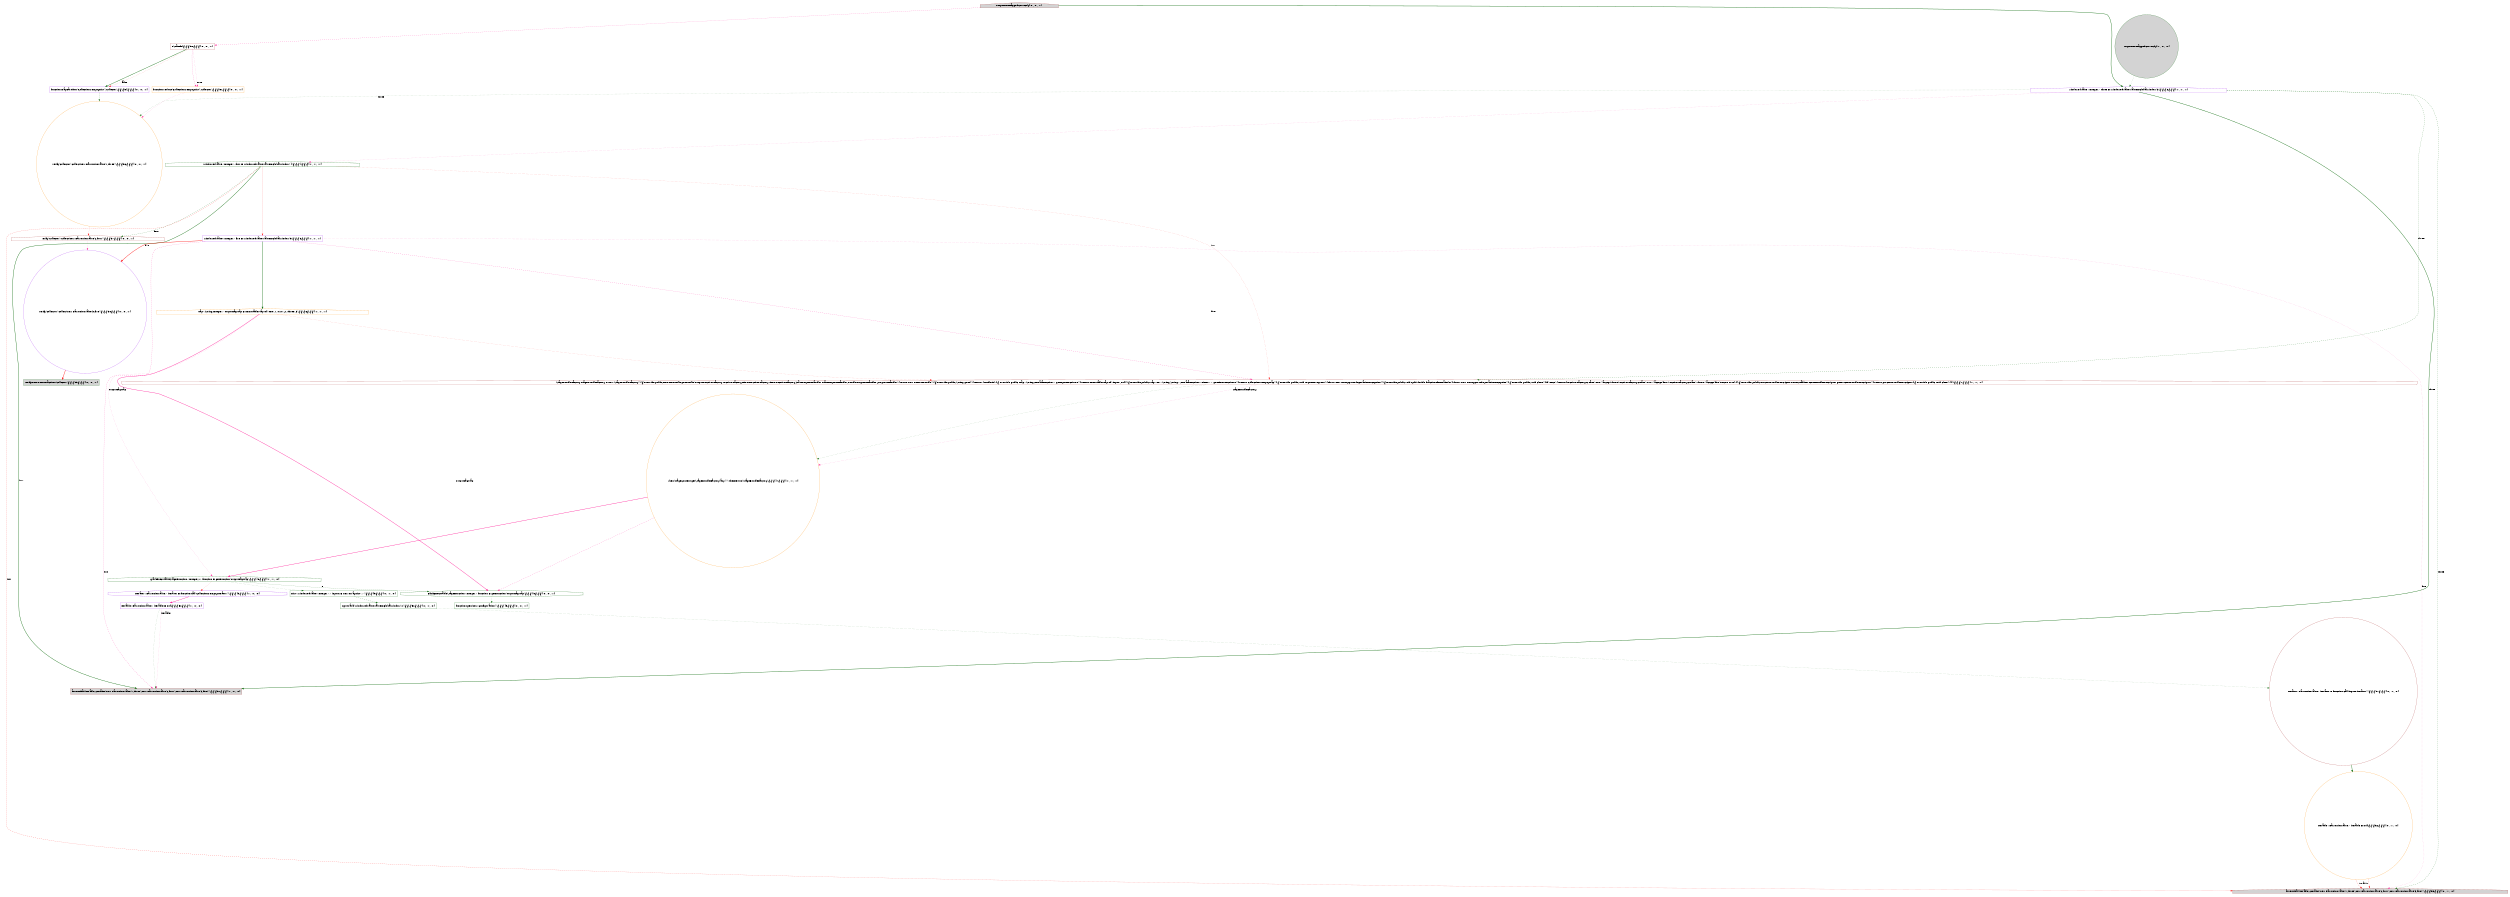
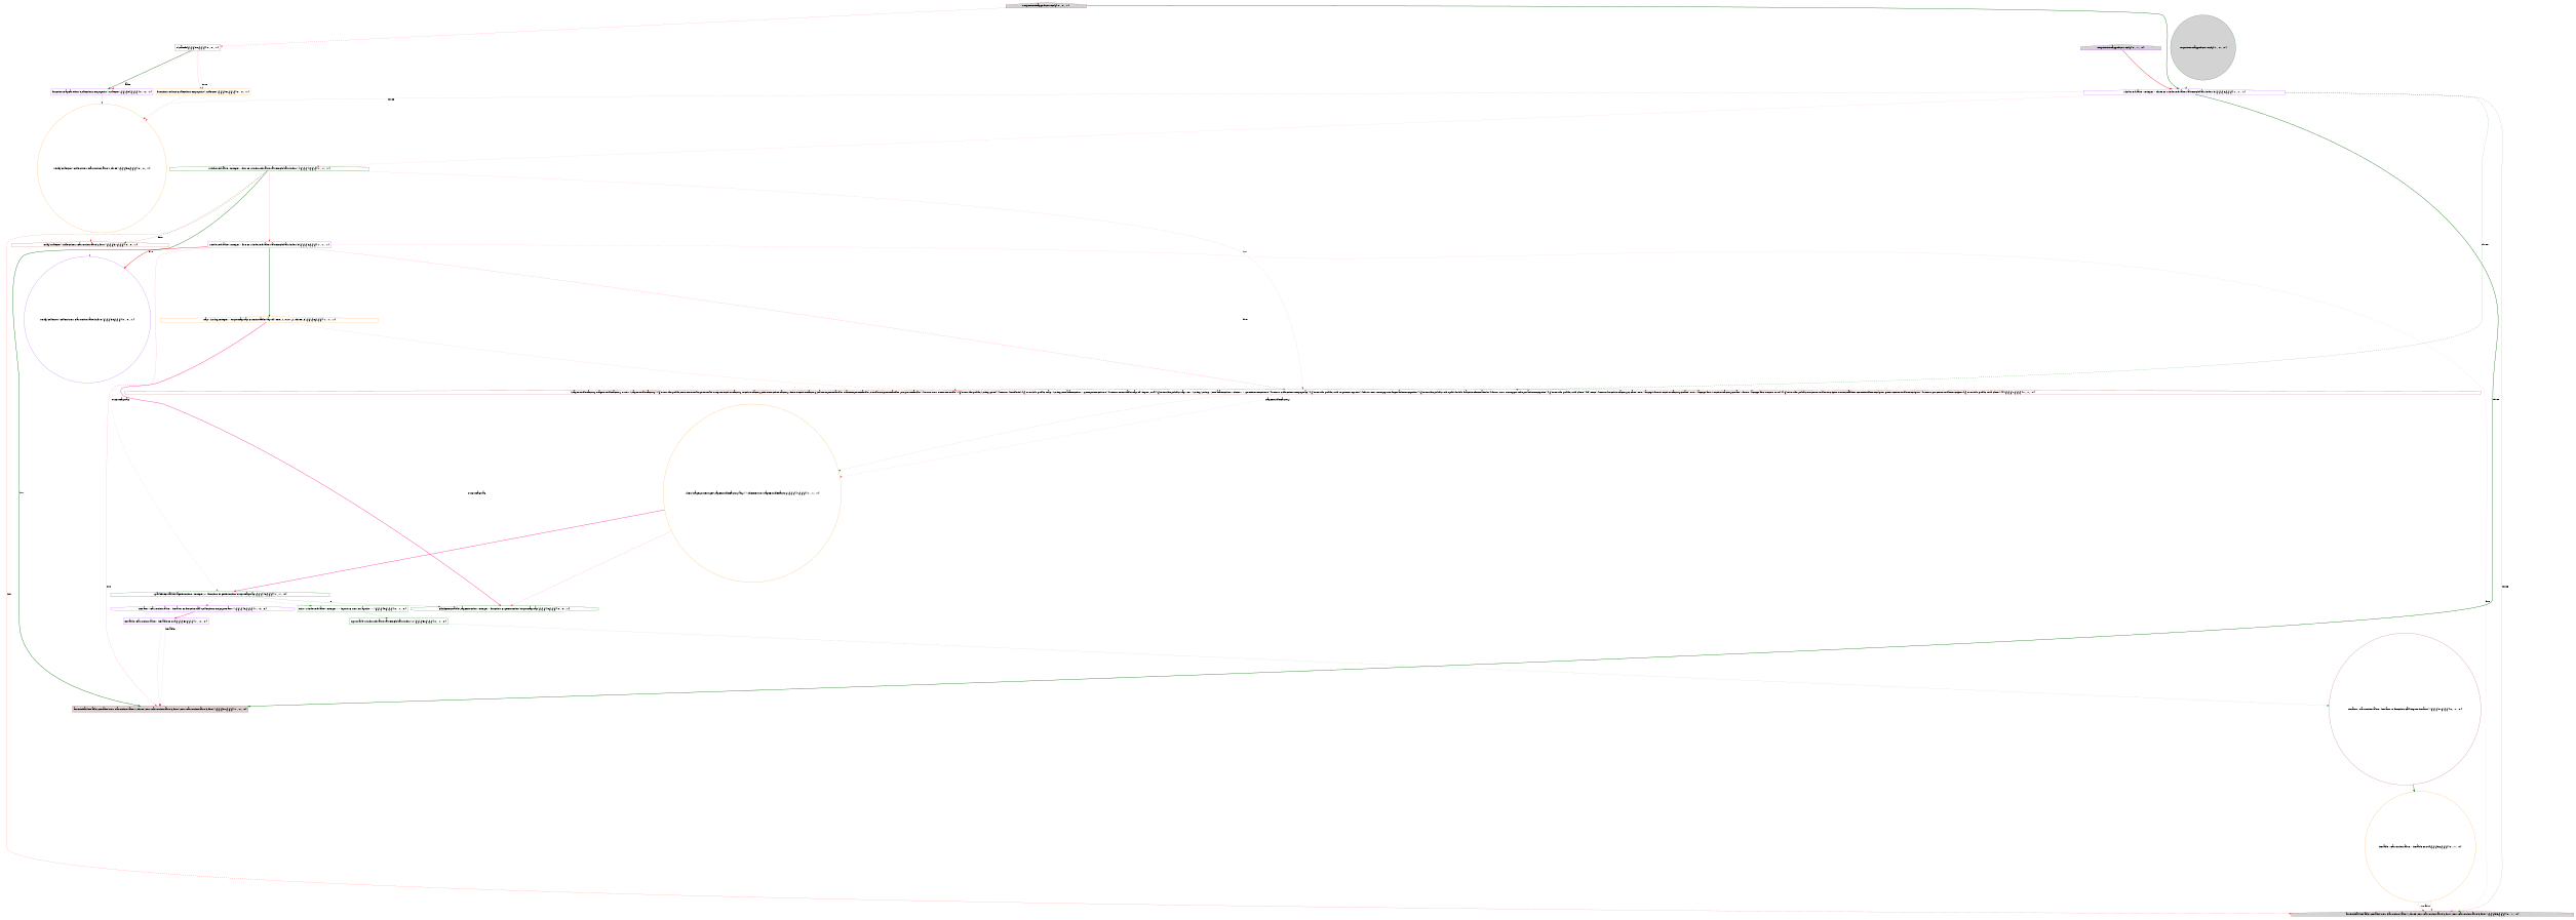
  digraph {
    node [color=darkgreen fillcolor=white shape=box style=filled]
    edge [color=darkgreen style=dotted]
    n1 [color=purple label="Iterator<RawUnionValue> iterator = function.call(Collections.emptyIterator())@@@49@@@['1', '0', '0']" shape=octagon]
    n2 [color=purple label="Iterable<RawUnionValue> iterable = null@@@50@@@['1', '0', '0']"]
    n3 [color=brown fillcolor=lightgray label="assertThat(iterable,contains(new RawUnionValue(1,three),new RawUnionValue(2,four),new RawUnionValue(3,five)))@@@51@@@['1', '0', '0']"]
    n4 [color=brown label="verify(collector).collect(new RawUnionValue(2,four))@@@57@@@['0', '0', '1']" shape=house]
    n5 [color=purple label="verify(collector).collect(new RawUnionValue(3,five))@@@58@@@['0', '0', '1']" shape=circle]
-   n6 [fillcolor=lightgray label="verifyNoMoreInteractions(collector)@@@59@@@['0', '0', '1']"]
    n7 [label="WindowedValue<Integer> four = WindowedValue.valueInGlobalWindow(4)@@@4@@@['1', '1', '1']" shape=house]
    n8 [color=brown label="StageBundleFactory stageBundleFactory = new StageBundleFactory(){@Override public RemoteBundle getBundle(OutputReceiverFactory receiverFactory,TimerReceiverFactory timerReceiverFactory,StateRequestHandler stateRequestHandler,BundleProgressHandler progressHandler){return new RemoteBundle(){@Override public String getId(){return \"bundle-id\"}@Override public Map<String,FnDataReceiver> getInputReceivers(){return ImmutableMap.of(\"input\",null)}@Override public Map<KV<String,String>,FnDataReceiver<Timer>> getTimerReceivers(){return Collections.emptyMap()}@Override public void requestProgress(){throw new UnsupportedOperationException()}@Override public void split(double fractionOfRemainder){throw new UnsupportedOperationException()}@Override public void close(){if (once) {return}receiverFactory.create(\"one\").accept(three)receiverFactory.create(\"two\").accept(four)receiverFactory.create(\"three\").accept(five)once = true}}}@Override public ProcessBundleDescriptors.ExecutableProcessBundleDescriptor getProcessBundleDescriptor(){return processBundleDescriptor}@Override public void close(){}}@@@7@@@['1', '1', '1']" shape=house]
    n9 [color=purple label="WindowedValue<Integer> five = WindowedValue.valueInGlobalWindow(5)@@@5@@@['1', '1', '1']"]
    n10 [color=brown fillcolor=lightgray label="assertThat(iterable,contains(new RawUnionValue(1,three),new RawUnionValue(2,four),new RawUnionValue(3,five)))@@@53@@@['0', '1', '0']" shape=house]
    n11 [color=darkorange label="when(stageContext.getStageBundleFactory(any())).thenReturn(stageBundleFactory)@@@47@@@['1', '1', '1']" shape=circle]
    n12 [color=darkorange label="Map<String,Integer> outputTagMap = ImmutableMap.of(\"one\",1,\"two\",2,\"three\",3)@@@6@@@['1', '1', '1']" shape=house]
    n13 [color=purple label="WindowedValue<Integer> three = WindowedValue.valueInGlobalWindow(3)@@@3@@@['1', '1', '1']" shape=house]
    n14 [color=darkorange label="verify(collector).collect(new RawUnionValue(1,three))@@@56@@@['0', '0', '1']" shape=circle]
    n15 [color=darkorange label="function.reduce(Collections.emptyList(),collector)@@@51@@@['0', '0', '1']"]
    n16 [color=brown fillcolor=lightgray label="outputsAreTaggedCorrectly['0', '0', '1']" shape=house]
    n17 [color=brown label="isStateful@@@50@@@['0', '0', '1']"]
    n18 [color=darkorange label="Iterable<RawUnionValue> iterable = null@@@52@@@['0', '1', '0']" shape=circle]
    n19 [label="FlinkExecutableStageFunction<Integer> function = getFunction(outputTagMap)@@@48@@@['0', '0', '1']" shape=octagon]
    n20 [label="SparkExecutableStageFunction<Integer,?> function = getFunction(outputTagMap)@@@48@@@['1', '1', '0']" shape=house]
-   n21 [label="function.open(new Configuration())@@@49@@@['0', '0', '1']"]
    n22 [label="List<WindowedValue<Integer>> inputs = new ArrayList<>()@@@49@@@['0', '1', '0']"]
    n23 [label="inputs.add(WindowedValue.valueInGlobalWindow(0))@@@50@@@['0', '1', '0']"]
    n24 [color=purple label="function.mapPartition(Collections.emptyList(),collector)@@@54@@@['0', '0', '1']"]
    n25 [fillcolor=lightgray label="outputsAreTaggedCorrectly['1', '0', '0']" shape=circle]
    n26 [color=brown label="Iterator<RawUnionValue> iterator = function.call(inputs.iterator())@@@51@@@['0', '1', '0']" shape=circle]
+   n27 [color=purple fillcolor=lightgray label="outputsAreTaggedCorrectly['0', '1', '0']" shape=house]
    n1 -> n2 [color=deeppink style=bold]
    n2 -> n3
    n2 -> n3 [color=deeppink label=iterable]
    n4 -> n5 [color=deeppink]
-   n5 -> n6 [color=red style=bold]
    n7 -> n3 [label=four style=bold]
    n7 -> n4 [label=four style=dashed]
    n7 -> n8 [color=red label=four]
    n7 -> n9 [color=red style=dashed]
    n7 -> n10 [color=red label=four style=dashed]
    n8 -> n11
    n8 -> n11 [color=deeppink label=stageBundleFactory]
    n9 -> n3 [color=deeppink label=five style=dashed]
    n9 -> n5 [color=red label=five style=bold]
    n9 -> n8 [color=deeppink label=five style=dashed]
    n9 -> n10 [color=deeppink label=five]
    n9 -> n12 [style=bold]
    n11 -> n19 [color=deeppink style=dashed]
    n11 -> n20 [color=deeppink style=bold]
    n12 -> n8 [color=red]
    n12 -> n19 [color=deeppink label=outputTagMap style=bold]
    n12 -> n20 [color=deeppink label=outputTagMap]
    n13 -> n3 [label=three style=bold]
    n13 -> n7 [color=deeppink]
    n13 -> n8 [label=three style=dashed]
    n13 -> n10 [label=three style=dashed]
    n13 -> n14 [label=three]
    n14 -> n4 [color=red]
    n15 -> n14 [color=deeppink]
    n16 -> n13 [style=bold]
    n16 -> n17 [color=deeppink style=dashed]
    n17 -> n15 [color=deeppink style=dashed]
    n17 -> n15 [color=deeppink label=true]
    n17 -> n24 [style=bold]
    n17 -> n24 [color=red label=false]
    n18 -> n10 [color=red style=dashed]
    n18 -> n10 [color=red label=iterable style=dashed]
-   n19 -> n21
    n20 -> n1 [color=red]
    n20 -> n19 [label=0 style=dashed]
    n20 -> n22
    n22 -> n23 [style=dashed]
    n23 -> n26
    n24 -> n14 [style=dashed]
    n25 -> n13
    n26 -> n18 [style=bold]
+   n27 -> n13 [color=red style=bold]
  }
